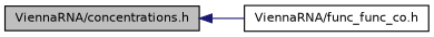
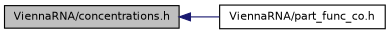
  digraph {
    rankdir=LR
    node [color=black fontname=Helvetica fontsize=10 shape=record]
    n1 [fillcolor=grey75 fontcolor=black height=0.2 label="ViennaRNA/concentrations.h" style=filled width=0.4]
-   n2 [height=0.2 label="ViennaRNA/func_func_co.h" width=0.4]
+   n2 [height=0.2 label="ViennaRNA/part_func_co.h" width=0.4]
    n1 -> n2 [color=midnightblue dir=back fontname=Helvetica fontsize=10 labelfontname=Helvetica labelfontsize=10 style=solid]
  }
